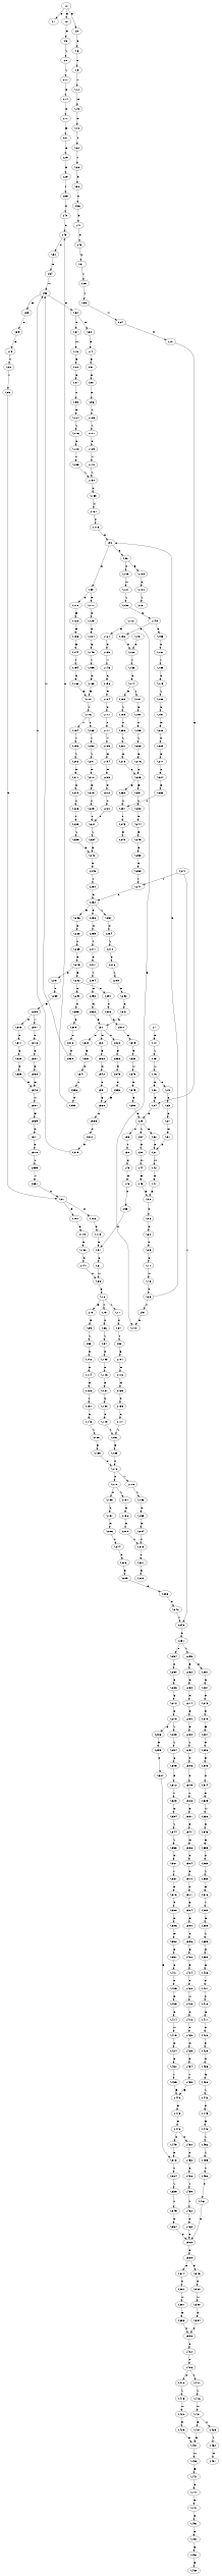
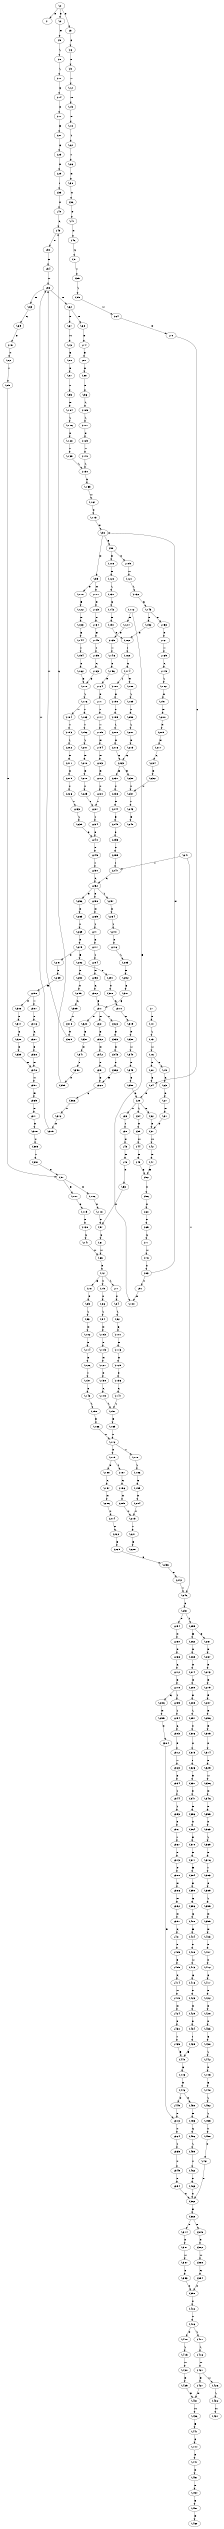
  strict digraph {
    S0
    S1
    S2
    S3
    S5
    S6
    S8
    S9
    S7
    S10
    S11
    S12
    S13
    S14
    S15
    S16
    S17
    S18
    S19
    S20
    S21
    S22
    S23
    S24
    S25
    S26
    S27
    S28
    S29
    S30
    S31
    S32
    S33
    S34
    S35
    S36
    S37
    S38
    S39
    S40
    S41
    S42
    S43
    S44
    S45
    S46
    S47
    S48
    S49
    S50
    S51
    S52
    S53
    S54
    S55
    S56
    S57
    S58
    S59
    S60
    S61
    S62
    S63
    S64
    S65
    S66
    S67
    S68
    S69
    S70
    S71
    S72
    S73
    S74
    S75
    S76
    S77
    S78
    S79
    S80
    S81
    S82
    S83
    S84
    S85
    S86
    S87
    S88
    S89
    S90
    S91
    S92
    S93
    S94
    S95
    S96
    S97
    S98
    S99
    S100
    S101
    S102
    S103
    S104
    S105
    S106
    S107
    S108
    S109
    S110
    S111
    S113
    S114
    S115
    S116
    S117
    S118
    S119
    S120
    S121
    S122
    S123
    S112
    S124
    S125
    S126
    S127
    S128
    S129
    S130
    S131
    S132
    S133
    S134
    S135
    S136
    S137
    S138
    S139
    S140
    S141
+   S142
    S143
    S144
    S145
    S146
    S147
    S148
    S149
    S150
    S151
    S152
    S153
    S154
    S155
    S156
    S157
    S158
    S159
    S160
    S161
    S162
    S163
    S164
    S165
    S166
    S167
    S168
    S169
    S170
    S171
    S172
    S173
    S174
    S175
    S176
    S177
    S178
    S179
    S180
    S181
    S182
    S183
    S184
    S185
    S186
    S187
    S188
    S189
    S190
    S191
    S192
    S193
    S194
    S195
    S196
    S197
    n198 [label=S898]
    S199
    S200
    S201
    S202
    S203
    S204
    S205
    S206
    S207
    S208
    S209
    S210
    S211
    S212
    S213
    S214
    S215
    S216
    S217
    S218
    S219
    S220
    S221
    S222
    S223
    S224
    S225
    S226
    S227
    S228
    S229
    S230
    S231
    S232
    S233
    S234
    S236
    S237
    S238
    S239
    S240
    S242
    S243
    S244
    S245
    S241
    S246
    S247
    S248
    S249
    S250
    S251
    S252
    S253
    S254
    S255
    S256
    S257
    S258
    S259
    S260
    S261
    S262
    S263
    S264
    S265
    S266
    S267
    S268
    S269
    S270
    S271
    S272
    S273
    S274
    S275
    S276
    S277
    S278
    S279
    S280
    S281
    S282
    S283
    S284
    S285
    S286
    S287
    S288
    S289
    S290
    S291
    S292
    S293
    S294
    S295
    S296
    S297
    S298
    S299
    S300
    S301
    S302
    S303
    S304
    S305
    S306
    S307
    S308
    S309
    S310
    S311
    S312
    S313
    S314
    S315
    S316
    S317
    S318
    S319
    S320
    S321
    S322
    S323
    S324
    S325
    S326
    S327
    S328
    S329
    S330
    S331
    S332
    S333
    S334
    S335
    S336
    S337
    S338
    S339
    S340
    S341
    S342
    S343
    S344
    S345
    S346
    S347
    S348
    S349
    S350
    S351
    S352
    S353
    S354
    S355
    S356
    S357
    S358
    S359
    S360
    S361
    S362
    S363
    S364
    S365
    S366
    S367
    S368
    S369
    S370
    S371
    S372
    S373
    S374
    S375
    S376
    S377
    S378
    S379
    S380
    S381
    S382
    S383
    S384
    S385
    S386
    S387
    S388
    S389
    S390
    S391
    S392
    S393
    S394
    S395
    S396
    S397
    S398
    S399
    S400
    S401
    S402
    S403
    S404
    S405
    S406
    S407
    S408
    S409
    S410
    S411
    S412
    S413
    S414
    S415
    S416
    S417
    S418
    S419
    S420
    S421
    S422
    S423
    S424
    S425
    S426
    S427
    S428
    S429
    S430
    S431
    S432
    S433
    S434
    S435
    S436
    S437
    S438
    S439
    S440
    S441
    S442
    S443
    S444
    S445
    S446
    S447
    S448
    S449
    S450
    S451
    S452
    S453
    S454
    S455
    S456
    S457
    S458
    S459
    S460
    S461
    S462
    S463
    S0 -> S1 [label=D]
    S0 -> S2 [label=R]
    S0 -> S3 [label=P]
    S2 -> S5 [label=Q]
    S3 -> S6 [label=G]
    S5 -> S8 [label=S]
    S6 -> S9 [label=F]
    S8 -> S11 [label=S]
    S9 -> S12 [label=V]
    S7 -> S10 [label=F]
    S10 -> S13 [label=S]
    S11 -> S14 [label=G]
    S12 -> S15 [label=M]
    S13 -> S16 [label=W]
    S14 -> S17 [label=Q]
    S15 -> S18 [label=A]
    S16 -> S19 [label=L]
    S16 -> S20 [label=K]
    S17 -> S21 [label=H]
    S18 -> S22 [label=S]
    S19 -> S23 [label=G]
    S20 -> S24 [label=G]
    S21 -> S25 [label=G]
    S22 -> S26 [label=I]
    S23 -> S27 [label=D]
    S24 -> S28 [label=D]
    S25 -> S29 [label=N]
    S26 -> S30 [label=R]
    S27 -> S31 [label=K]
    S28 -> S32 [label=K]
    S28 -> S33 [label=Y]
    S28 -> S34 [label=S]
    S29 -> S35 [label=I]
    S30 -> S36 [label=T]
    S31 -> S37 [label=D]
    S32 -> S37 [label=D]
    S33 -> S38 [label=I]
    S34 -> S39 [label=D]
    S35 -> S40 [label=A]
    S36 -> S41 [label=D]
    S37 -> S42 [label=M]
    S38 -> S43 [label=A]
    S39 -> S44 [label=M]
    S40 -> S45 [label=C]
    S41 -> S46 [label=A]
    S42 -> S47 [label=N]
    S43 -> S48 [label=K]
    S44 -> S49 [label=N]
    S45 -> S50 [label=Y]
    S46 -> S51 [label=C]
    S47 -> S52 [label=E]
    S48 -> S53 [label=T]
    S49 -> S52 [label=E]
    S50 -> S54 [label=K]
    S51 -> S55 [label=I]
    S52 -> S56 [label=T]
    S53 -> S57 [label=A]
    S54 -> S58 [label=W]
    S55 -> S59 [label=S]
    S56 -> S60 [label=T]
    S57 -> S61 [label=C]
    S58 -> S62 [label=Q]
    S58 -> S63 [label=N]
    S59 -> S64 [label=W]
    S60 -> S65 [label=P]
    S61 -> S66 [label=W]
    S62 -> S67 [label=K]
    S62 -> S68 [label=Q]
    S63 -> S69 [label=G]
    S64 -> S70 [label=K]
    S65 -> S71 [label=C]
    S66 -> S72 [label=P]
    S67 -> S73 [label=M]
    S68 -> S74 [label=K]
    S69 -> S75 [label=D]
    S70 -> S24 [label=G]
    S71 -> S76 [label=W]
    S72 -> S77 [label=S]
    S72 -> S78 [label=F]
    S72 -> S79 [label=Y]
    S73 -> S80 [label=E]
    S74 -> S81 [label=E]
    S75 -> S82 [label=Y]
    S76 -> S83 [label=L]
    S77 -> S84 [label=L]
    S78 -> S85 [label=F]
    S79 -> S86 [label=L]
    S80 -> S87 [label=D]
    S81 -> S88 [label=D]
    S82 -> S89 [label=V]
    S83 -> S90 [label=K]
    S83 -> S91 [label=Y]
    S84 -> S92 [label=S]
    S85 -> S93 [label=S]
    S86 -> S94 [label=S]
    S87 -> S95 [label=Y]
    S88 -> S96 [label=F]
    S89 -> S97 [label=A]
    S90 -> S98 [label=G]
    S90 -> S99 [label=N]
    S91 -> S100 [label=N]
    S92 -> S101 [label=G]
    S93 -> S102 [label=N]
    S94 -> S103 [label=N]
    S95 -> S104 [label=N]
    S96 -> S105 [label=S]
    S97 -> S106 [label=K]
    S97 -> S107 [label=R]
    S98 -> S108 [label=F]
    S98 -> S109 [label=L]
    S99 -> S110 [label=D]
    S99 -> S111 [label=K]
    S101 -> S113 [label=K]
    S102 -> S114 [label=A]
    S103 -> S115 [label=T]
    S104 -> S116 [label=S]
    S105 -> S117 [label=S]
    S106 -> S118 [label=T]
    S107 -> S119 [label=T]
    S108 -> S120 [label=F]
    S109 -> S121 [label=W]
    S110 -> S122 [label=E]
    S111 -> S123 [label=D]
    S113 -> S125 [label=K]
    S114 -> S126 [label=K]
    S115 -> S127 [label=K]
    S116 -> S128 [label=T]
    S117 -> S129 [label=T]
    S118 -> S57 [label=A]
    S119 -> S130 [label=A]
    S120 -> S131 [label=S]
    S121 -> S132 [label=S]
    S122 -> S133 [label=N]
    S123 -> S134 [label=D]
    S112 -> S100 [label=E]
    S112 -> S124 [label=N]
    S124 -> S135 [label=D]
    S125 -> S136 [label=T]
    S126 -> S137 [label=I]
    S127 -> S138 [label=T]
    S128 -> S139 [label=V]
    S129 -> S140 [label=V]
    S130 -> S141 [label=C]
+   S131 -> S142 [label=G]
    S132 -> S143 [label=G]
    S133 -> S144 [label=E]
    S134 -> S145 [label=E]
    S135 -> S146 [label=V]
    S136 -> S147 [label=C]
    S137 -> S148 [label=C]
    S138 -> S149 [label=C]
    S139 -> S150 [label=S]
    S140 -> S150 [label=S]
    S141 -> S66 [label=W]
+   S142 -> S151 [label=E]
    S143 -> S152 [label=E]
    S143 -> S153 [label=D]
    S144 -> S154 [label=I]
    S145 -> S155 [label=I]
    S146 -> S156 [label=C]
    S147 -> S157 [label=S]
    S148 -> S158 [label=S]
    S149 -> S157 [label=S]
    S150 -> S159 [label=C]
    S151 -> S160 [label=T]
    S152 -> S160 [label=T]
    S153 -> S161 [label=T]
    S154 -> S162 [label=C]
    S155 -> S163 [label=C]
    S156 -> S164 [label=Q]
    S157 -> S165 [label=F]
    S158 -> S166 [label=F]
    S159 -> S167 [label=W]
    S160 -> S168 [label=I]
    S161 -> S169 [label=V]
    S162 -> S170 [label=E]
    S163 -> S170 [label=E]
    S164 -> S171 [label=T]
    S165 -> S172 [label=Y]
    S166 -> S172 [label=Y]
    S167 -> S173 [label=L]
    S168 -> S174 [label=C]
    S169 -> S175 [label=C]
    S170 -> S176 [label=S]
    S171 -> S177 [label=I]
    S172 -> S178 [label=V]
    S172 -> S179 [label=T]
    S173 -> S90 [label=K]
    S174 -> S180 [label=N]
    S174 -> S181 [label=S]
    S175 -> S182 [label=S]
    S176 -> S183 [label=I]
    S176 -> S184 [label=V]
    S177 -> S185 [label=V]
    S178 -> S186 [label=S]
    S179 -> S187 [label=S]
    S179 -> S188 [label=T]
    S180 -> S189 [label=S]
    S181 -> S190 [label=N]
    S182 -> S191 [label=K]
    S183 -> S192 [label=V]
    S184 -> S193 [label=V]
    S185 -> S194 [label=N]
    S186 -> S195 [label=G]
    S187 -> S196 [label=G]
    S188 -> S197 [label=G]
    S189 -> n198 [label=Y]
    S190 -> S199 [label=Y]
    S191 -> S200 [label=H]
    S192 -> S201 [label=S]
    S193 -> S202 [label=S]
    S194 -> S203 [label=N]
    S195 -> S204 [label=K]
    S196 -> S205 [label=K]
    S197 -> S206 [label=K]
    n198 -> S207 [label=S]
    S199 -> S208 [label=S]
    S200 -> S209 [label=A]
    S201 -> S210 [label=N]
    S202 -> S211 [label=N]
    S203 -> S212 [label=R]
    S204 -> S213 [label=Y]
    S205 -> S213 [label=Y]
    S206 -> S214 [label=Y]
    S207 -> S215 [label=K]
    S208 -> S216 [label=K]
    S209 -> S217 [label=K]
    S210 -> S218 [label=R]
    S211 -> S219 [label=K]
    S212 -> S220 [label=Y]
    S213 -> S221 [label=I]
    S214 -> S222 [label=T]
    S215 -> S223 [label=G]
    S216 -> S223 [label=G]
    S217 -> S224 [label=G]
    S218 -> S225 [label=Y]
    S219 -> S226 [label=Y]
    S220 -> S227 [label=I]
    S221 -> S228 [label=F]
    S222 -> S229 [label=F]
    S223 -> S230 [label=R]
    S223 -> S231 [label=H]
    S224 -> S232 [label=R]
    S225 -> S227 [label=I]
    S226 -> S233 [label=I]
    S227 -> S234 [label=S]
    S229 -> S236 [label=P]
    S230 -> S237 [label=Y]
    S231 -> S238 [label=Y]
    S232 -> S237 [label=Y]
    S233 -> S239 [label=S]
    S234 -> S240 [label=P]
    S236 -> S242 [label=F]
    S237 -> S243 [label=I]
    S238 -> S244 [label=N]
    S239 -> S240 [label=P]
    S240 -> S245 [label=F]
    S242 -> S246 [label=V]
    S243 -> S248 [label=F]
    S244 -> S249 [label=F]
    S245 -> S250 [label=I]
    S241 -> S246 [label=V]
    S241 -> S247 [label=I]
    S246 -> S251 [label=C]
    S247 -> S252 [label=C]
    S249 -> S253 [label=P]
    S250 -> S252 [label=C]
    S251 -> S254 [label=P]
    S251 -> S255 [label=S]
    S252 -> S256 [label=R]
    S252 -> S257 [label=S]
    S252 -> S258 [label=P]
    S253 -> S259 [label=F]
    S254 -> S260 [label=A]
    S255 -> S261 [label=D]
    S255 -> S262 [label=E]
    S256 -> S263 [label=P]
    S257 -> S264 [label=K]
    S258 -> S265 [label=K]
    S259 -> S247 [label=I]
    S260 -> S266 [label=Q]
    S261 -> S267 [label=K]
    S262 -> S268 [label=K]
    S263 -> S269 [label=Y]
    S264 -> S270 [label=S]
    S265 -> S271 [label=S]
    S266 -> S272 [label=G]
    S267 -> S273 [label=D]
    S268 -> S274 [label=K]
    S269 -> S275 [label=D]
    S270 -> S276 [label=L]
    S271 -> S277 [label=F]
    S272 -> S278 [label=D]
    S273 -> S279 [label=R]
    S274 -> S280 [label=Q]
    S275 -> S281 [label=T]
    S275 -> S282 [label=E]
    S276 -> S283 [label=S]
    S277 -> S284 [label=S]
    S278 -> S285 [label=S]
    S278 -> S286 [label=G]
    S279 -> S287 [label=E]
    S280 -> S288 [label=R]
    S281 -> S289 [label=D]
    S282 -> S290 [label=K]
    S282 -> S291 [label=P]
    S283 -> S292 [label=N]
    S284 -> S293 [label=N]
    S285 -> S294 [label=S]
    S286 -> S295 [label=N]
    S287 -> S296 [label=R]
    S288 -> S297 [label=S]
    S289 -> S298 [label=E]
    S290 -> S299 [label=T]
    S291 -> S300 [label=L]
    S292 -> S301 [label=G]
    S293 -> S302 [label=G]
    S294 -> S303 [label=C]
    S295 -> S304 [label=T]
    S296 -> S305 [label=R]
    S297 -> S306 [label=L]
    S298 -> S307 [label=V]
    S298 -> S308 [label=M]
    S299 -> S309 [label=C]
    S300 -> S310 [label=C]
    S301 -> S311 [label=G]
    S302 -> S311 [label=G]
    S303 -> S312 [label=F]
    S304 -> S313 [label=E]
    S305 -> S314 [label=A]
    S306 -> S315 [label=T]
    S307 -> S316 [label=L]
    S308 -> S317 [label=L]
    S309 -> S318 [label=Y]
    S310 -> S319 [label=T]
    S311 -> S320 [label=F]
    S311 -> S321 [label=H]
    S311 -> S322 [label=Y]
    S312 -> S323 [label=V]
    S313 -> S324 [label=Y]
    S314 -> S325 [label=L]
    S315 -> S326 [label=I]
    S316 -> S327 [label=C]
    S317 -> S328 [label=C]
    S318 -> S329 [label=K]
    S319 -> S330 [label=K]
    S320 -> S331 [label=E]
    S321 -> S332 [label=E]
    S322 -> S333 [label=E]
    S323 -> S334 [label=F]
    S324 -> S335 [label=S]
    S325 -> S336 [label=W]
    S326 -> S337 [label=R]
    S327 -> S338 [label=P]
    S328 -> S339 [label=P]
    S329 -> S58 [label=W]
    S330 -> S340 [label=W]
    S331 -> S341 [label=N]
    S332 -> S342 [label=N]
    S333 -> S343 [label=N]
    S334 -> S344 [label=S]
    S335 -> S345 [label=Y]
    S336 -> S346 [label=N]
    S337 -> S347 [label=P]
    S338 -> S348 [label=K]
    S339 -> S348 [label=K]
    S340 -> S349 [label=K]
    S341 -> S350 [label=I]
    S342 -> S351 [label=T]
    S343 -> S352 [label=T]
    S344 -> S353 [label=S]
    S345 -> S354 [label=L]
    S346 -> S355 [label=K]
    S347 -> S356 [label=H]
    S348 -> S357 [label=W]
    S349 -> S358 [label=G]
    S350 -> S359 [label=A]
    S351 -> S360 [label=E]
    S352 -> S360 [label=E]
    S353 -> S361 [label=P]
    S354 -> S362 [label=L]
    S355 -> S363 [label=T]
    S356 -> S364 [label=T]
    S357 -> S365 [label=H]
    S358 -> S28 [label=D]
    S359 -> S45 [label=C]
    S360 -> S366 [label=C]
    S361 -> S367 [label=I]
    S362 -> S368 [label=F]
    S363 -> S369 [label=S]
    S364 -> S370 [label=F]
    S365 -> S371 [label=R]
    S366 -> S372 [label=Y]
    S367 -> S373 [label=D]
    S368 -> S374 [label=T]
    S368 -> S375 [label=A]
    S369 -> S376 [label=R]
    S370 -> S377 [label=D]
    S371 -> S378 [label=D]
    S372 -> S379 [label=K]
    S373 -> S380 [label=Q]
    S374 -> S381 [label=T]
    S375 -> S382 [label=T]
    S376 -> S383 [label=V]
    S377 -> S384 [label=E]
    S378 -> S385 [label=Y]
    S379 -> S58 [label=W]
    S380 -> S386 [label=N]
    S381 -> S387 [label=W]
    S382 -> S388 [label=W]
    S383 -> S389 [label=Q]
    S384 -> S390 [label=R]
    S385 -> S391 [label=V]
    S386 -> S392 [label=H]
    S387 -> S393 [label=G]
    S388 -> S394 [label=G]
    S389 -> S395 [label=S]
    S390 -> S396 [label=G]
    S391 -> S97 [label=A]
    S392 -> S397 [label=K]
    S393 -> S398 [label=L]
    S394 -> S398 [label=L]
    S395 -> S399 [label=N]
    S396 -> S400 [label=G]
    S397 -> S401 [label=G]
    S398 -> S402 [label=L]
    S399 -> S403 [label=N]
    S400 -> S404 [label=E]
    S401 -> S405 [label=L]
    S402 -> S406 [label=Y]
    S403 -> S407 [label=L]
    S404 -> S408 [label=L]
    S405 -> S409 [label=P]
    S406 -> S410 [label=T]
    S406 -> S411 [label=S]
    S407 -> S412 [label=L]
    S408 -> S413 [label=W]
    S409 -> S414 [label=G]
    S410 -> S415 [label=S]
    S411 -> S416 [label=S]
    S412 -> S417 [label=G]
    S413 -> S418 [label=G]
    S414 -> S419 [label=W]
    S415 -> S420 [label=W]
    S416 -> S421 [label=W]
    S417 -> S422 [label=P]
    S418 -> S423 [label=L]
    S419 -> S424 [label=N]
    S420 -> S425 [label=R]
    S421 -> S426 [label=W]
    S421 -> S427 [label=R]
    S422 -> S428 [label=P]
    S423 -> S429 [label=N]
    S424 -> S430 [label=P]
    S425 -> S431 [label=N]
    S426 -> S432 [label=S]
    S427 -> S431 [label=N]
    S428 -> S433 [label=A]
    S429 -> S434 [label=P]
    S430 -> S435 [label=I]
    S431 -> S436 [label=M]
    S432 -> S437 [label=M]
    S433 -> S438 [label=G]
    S434 -> S439 [label=I]
    S435 -> S440 [label=E]
    S436 -> S441 [label=E]
    S438 -> S442 [label=S]
    S439 -> S440 [label=E]
    S440 -> S443 [label=G]
    S441 -> S444 [label=G]
    S442 -> S445 [label=T]
    S443 -> S446 [label=N]
    S444 -> S447 [label=P]
    S445 -> S448 [label=E]
    S446 -> S449 [label=T]
    S446 -> S450 [label=A]
    S447 -> S451 [label=K]
    S448 -> S452 [label=S]
    S449 -> S313 [label=E]
    S450 -> S453 [label=E]
    S451 -> S454 [label=K]
    S452 -> S455 [label=S]
    S453 -> S456 [label=C]
    S454 -> S457 [label=E]
    S455 -> S458 [label=Y]
    S456 -> S459 [label=S]
    S457 -> S460 [label=R]
    S458 -> S461 [label=L]
    S459 -> S462 [label=Y]
    S461 -> S362 [label=L]
    S462 -> S463 [label=L]
    S463 -> S362 [label=L]
  }
